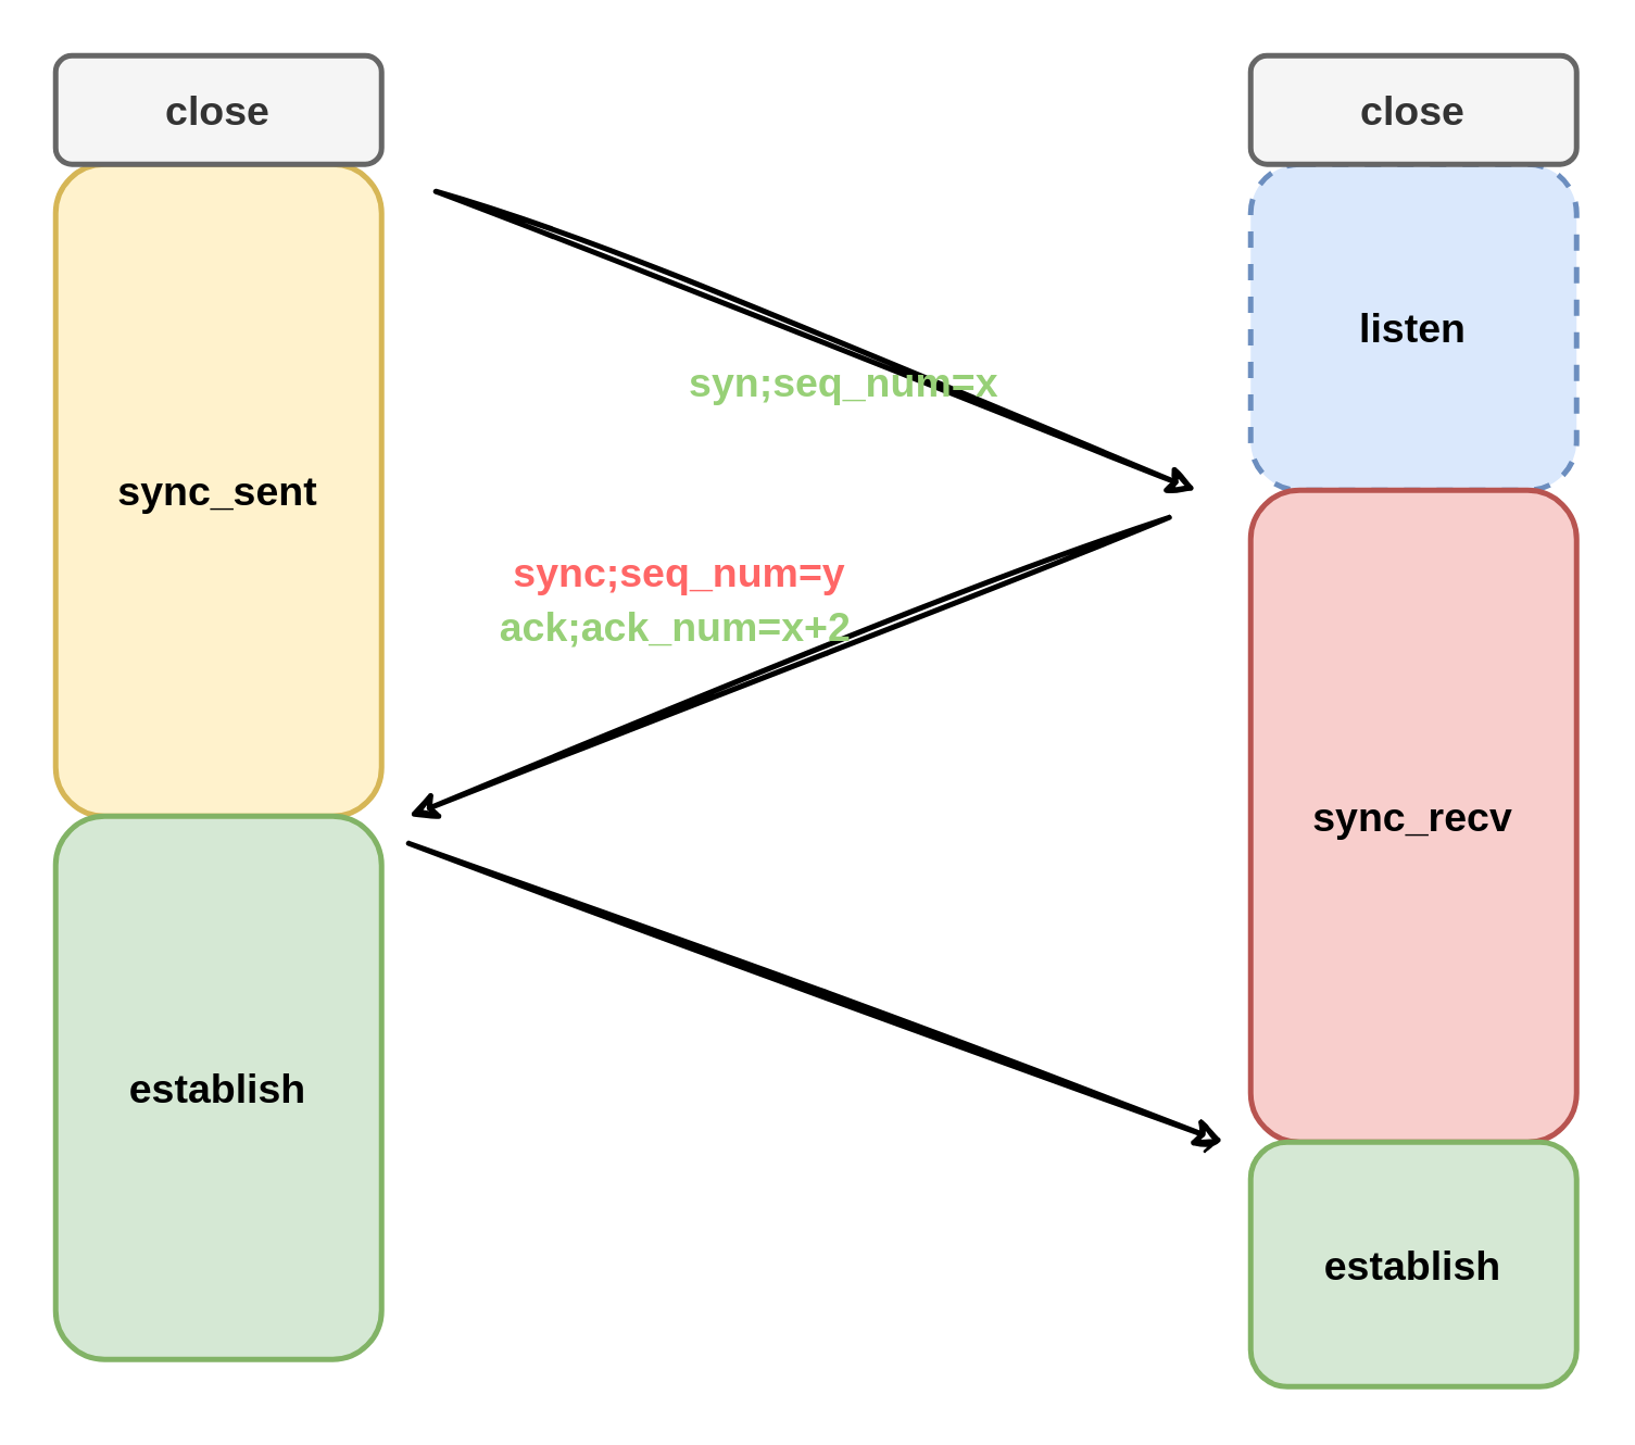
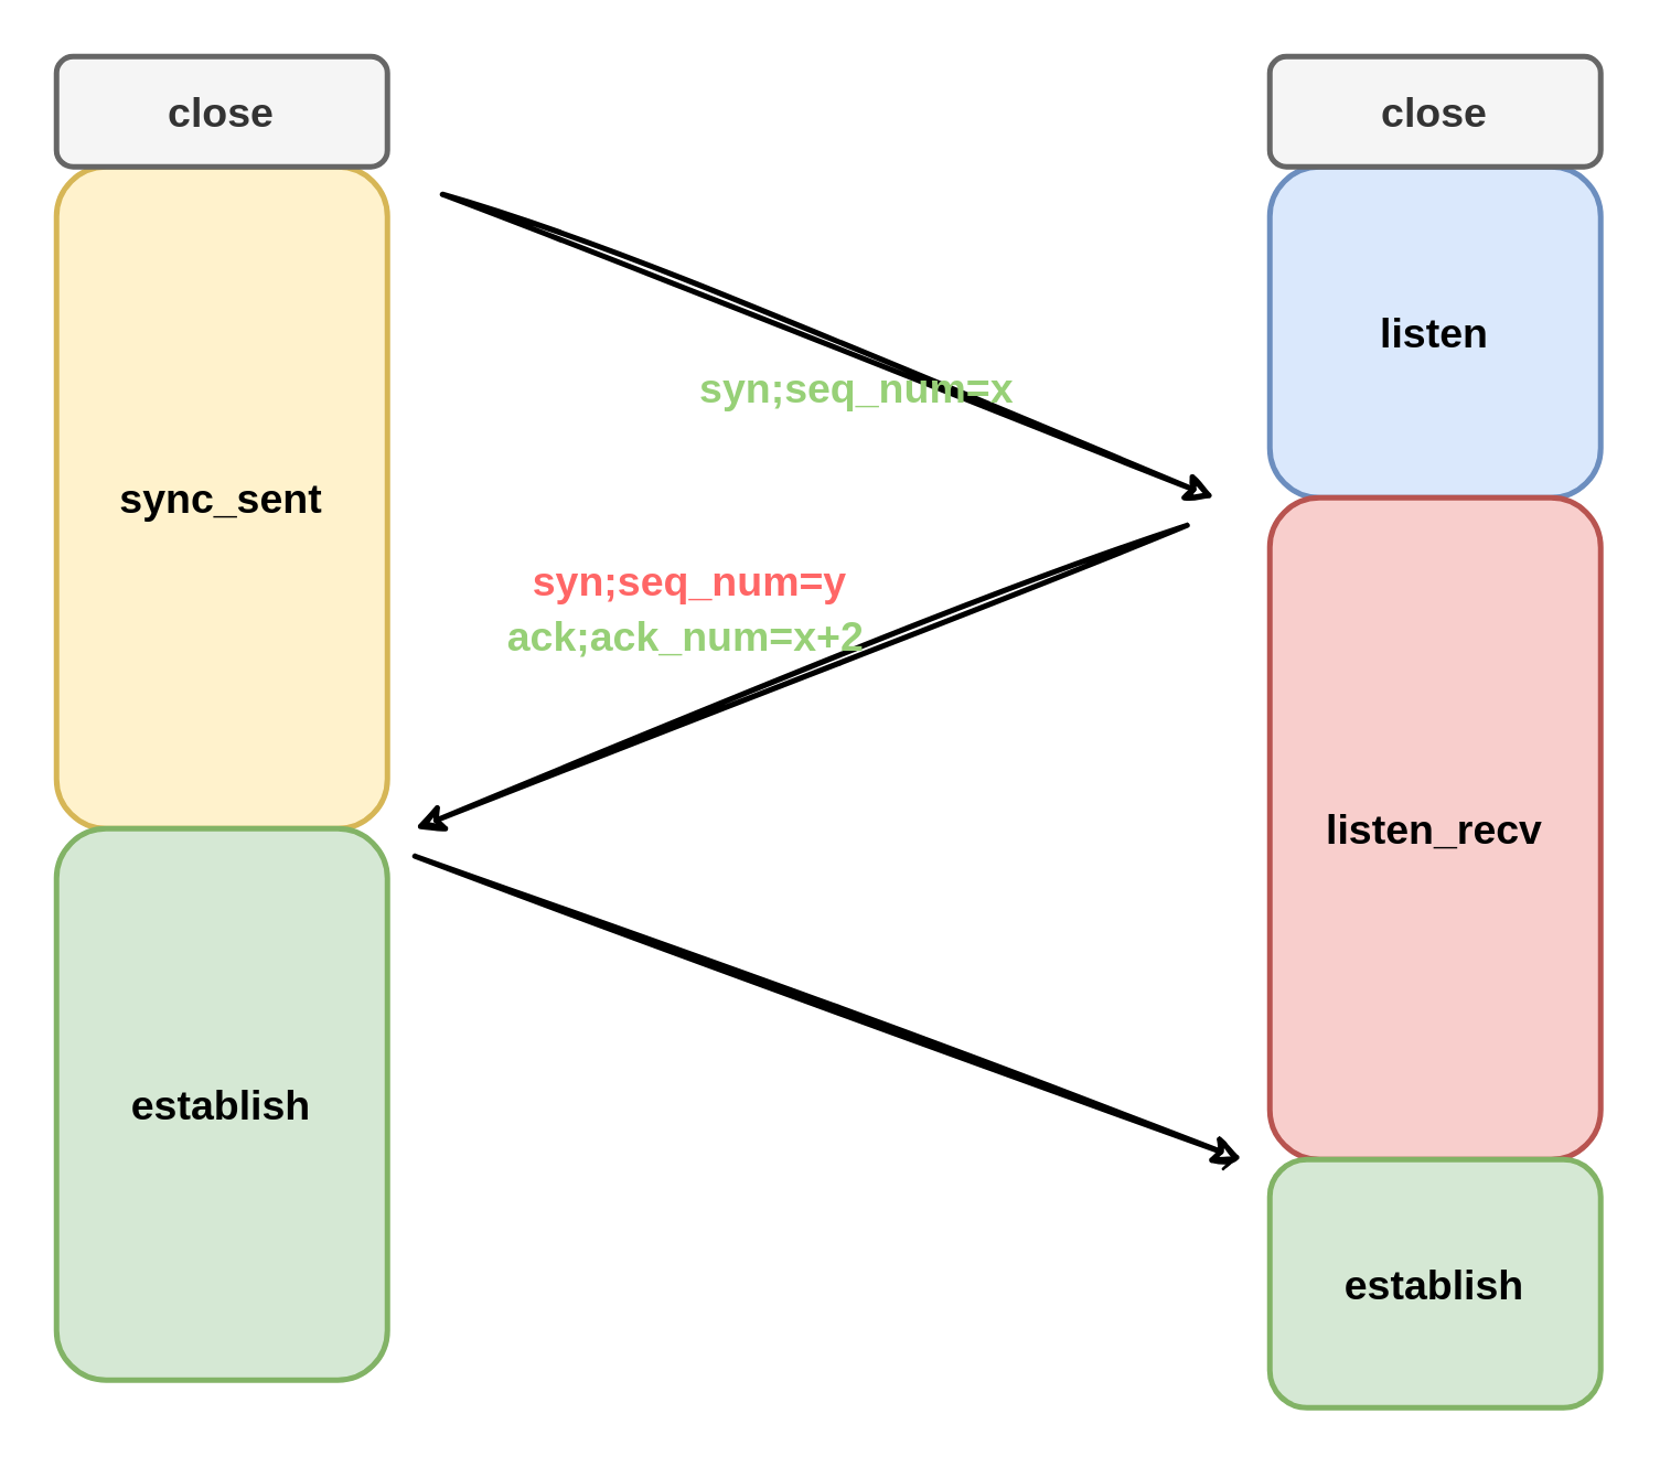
  <mxCell id="0" />
  <mxCell id="1" parent="0" />
  <mxCell id="2" value="sync_sent" style="rounded=1;whiteSpace=wrap;html=1;strokeWidth=2;fillWeight=4;hachureGap=8;hachureAngle=45;fillColor=#fff2cc;strokeColor=#d6b656;fontSize=15;fontStyle=1" vertex="1" parent="1"><mxGeometry x="20" y="60" width="120" height="240" as="geometry" /></mxCell>
- <mxCell id="3" value="listen" style="rounded=1;whiteSpace=wrap;html=1;strokeWidth=2;fillWeight=4;hachureGap=8;hachureAngle=45;fillColor=#dae8fc;strokeColor=#6c8ebf;fontSize=15;fontStyle=1;dashed=1;" vertex="1" parent="1"><mxGeometry x="460" y="60" width="120" height="120" as="geometry" /></mxCell>
+ <mxCell id="3" value="listen" style="rounded=1;whiteSpace=wrap;html=1;strokeWidth=2;fillWeight=4;hachureGap=8;hachureAngle=45;fillColor=#dae8fc;strokeColor=#6c8ebf;fontSize=15;fontStyle=1" vertex="1" parent="1"><mxGeometry x="460" y="60" width="120" height="120" as="geometry" /></mxCell>
  <mxCell id="4" value="establish" style="rounded=1;whiteSpace=wrap;html=1;strokeWidth=2;fillWeight=4;hachureGap=8;hachureAngle=45;fillColor=#d5e8d4;strokeColor=#82b366;fontSize=15;fontStyle=1" vertex="1" parent="1"><mxGeometry x="20" y="300" width="120" height="200" as="geometry" /></mxCell>
- <mxCell id="5" value="sync_recv" style="rounded=1;whiteSpace=wrap;html=1;strokeWidth=2;fillWeight=4;hachureGap=8;hachureAngle=45;fillColor=#f8cecc;strokeColor=#b85450;fontSize=15;fontStyle=1" vertex="1" parent="1"><mxGeometry x="460" y="180" width="120" height="240" as="geometry" /></mxCell>
+ <mxCell id="5" value="listen_recv" style="rounded=1;whiteSpace=wrap;html=1;strokeWidth=2;fillWeight=4;hachureGap=8;hachureAngle=45;fillColor=#f8cecc;strokeColor=#b85450;fontSize=15;fontStyle=1" vertex="1" parent="1"><mxGeometry x="460" y="180" width="120" height="240" as="geometry" /></mxCell>
  <mxCell id="6" value="establish" style="rounded=1;whiteSpace=wrap;html=1;strokeWidth=2;fillWeight=4;hachureGap=8;hachureAngle=45;fillColor=#d5e8d4;strokeColor=#82b366;fontSize=15;fontStyle=1" vertex="1" parent="1"><mxGeometry x="460" y="420" width="120" height="90" as="geometry" /></mxCell>
  <mxCell id="7" value="close" style="rounded=1;whiteSpace=wrap;html=1;strokeWidth=2;fillWeight=4;hachureGap=8;hachureAngle=45;fillColor=#f5f5f5;strokeColor=#666666;fontSize=15;fontStyle=1;fontColor=#333333;" vertex="1" parent="1"><mxGeometry x="20" y="20" width="120" height="40" as="geometry" /></mxCell>
  <mxCell id="8" value="close" style="rounded=1;whiteSpace=wrap;html=1;strokeWidth=2;fillWeight=4;hachureGap=8;hachureAngle=45;fillColor=#f5f5f5;strokeColor=#666666;fontSize=15;fontStyle=1;fontColor=#333333;" vertex="1" parent="1"><mxGeometry x="460" y="20" width="120" height="40" as="geometry" /></mxCell>
  <mxCell id="9" value="" style="endArrow=classic;html=1;rounded=0;fontSize=15;strokeWidth=2;sketch=1;curveFitting=1;jiggle=2;" edge="1" parent="1"><mxGeometry width="50" height="50" relative="1" as="geometry"><mxPoint x="160" y="70" as="sourcePoint" /><mxPoint x="440" y="180" as="targetPoint" /></mxGeometry></mxCell>
  <mxCell id="10" value="" style="endArrow=classic;html=1;rounded=0;fontSize=15;strokeWidth=2;sketch=1;curveFitting=1;jiggle=2;" edge="1" parent="1"><mxGeometry width="50" height="50" relative="1" as="geometry"><mxPoint x="430" y="190" as="sourcePoint" /><mxPoint x="150" y="300" as="targetPoint" /></mxGeometry></mxCell>
  <mxCell id="11" value="" style="endArrow=classic;html=1;rounded=0;fontSize=15;strokeWidth=2;sketch=1;curveFitting=1;jiggle=2;" edge="1" parent="1"><mxGeometry width="50" height="50" relative="1" as="geometry"><mxPoint x="150" y="310" as="sourcePoint" /><mxPoint x="450" y="420" as="targetPoint" /></mxGeometry></mxCell>
  <mxCell id="12" value="syn;seq_num=x" style="text;html=1;fontSize=15;fontStyle=1;verticalAlign=middle;align=center;sketch=0;fontColor=#97D077;" vertex="1" parent="1"><mxGeometry x="245" y="120" width="130" height="40" as="geometry" /></mxCell>
- <mxCell id="13" value="sync;seq_num=y" style="text;html=1;fontSize=15;fontStyle=1;verticalAlign=middle;align=center;sketch=0;fontColor=#FF6666;whiteSpace=wrap;" vertex="1" parent="1"><mxGeometry x="180" y="190" width="140" height="40" as="geometry" /></mxCell>
+ <mxCell id="13" value="syn;seq_num=y" style="text;html=1;fontSize=15;fontStyle=1;verticalAlign=middle;align=center;sketch=0;fontColor=#FF6666;whiteSpace=wrap;" vertex="1" parent="1"><mxGeometry x="180" y="190" width="140" height="40" as="geometry" /></mxCell>
  <mxCell id="14" value="ack;ack_num=x+2" style="text;html=1;fontSize=15;fontStyle=1;verticalAlign=middle;align=center;sketch=0;fontColor=#97D077;" vertex="1" parent="1"><mxGeometry x="176" y="210" width="144" height="40" as="geometry" /></mxCell>
